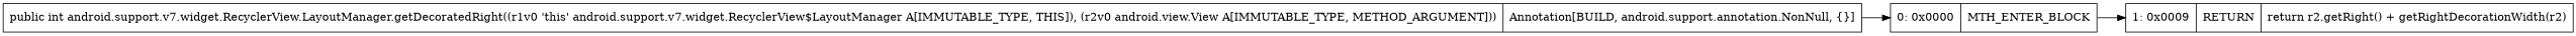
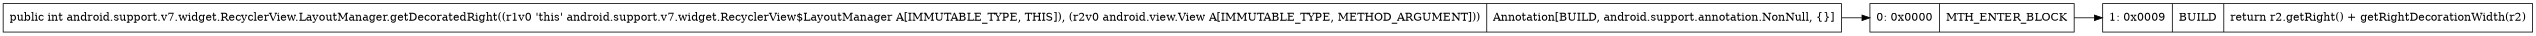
  digraph {
    rankdir=LR
    node [shape=record]
    n1 [label="{0\:\ 0x0000|MTH_ENTER_BLOCK\l}"]
-   n2 [label="{1\:\ 0x0009|RETURN\l|return r2.getRight() + getRightDecorationWidth(r2)\l}"]
+   n2 [label="{1\:\ 0x0009|BUILD\l|return r2.getRight() + getRightDecorationWidth(r2)\l}"]
    n3 [label="{public int android.support.v7.widget.RecyclerView.LayoutManager.getDecoratedRight((r1v0 'this' android.support.v7.widget.RecyclerView$LayoutManager A[IMMUTABLE_TYPE, THIS]), (r2v0 android.view.View A[IMMUTABLE_TYPE, METHOD_ARGUMENT]))  | Annotation[BUILD, android.support.annotation.NonNull, \{\}]\l}"]
    n1 -> n2
    n3 -> n1
  }
